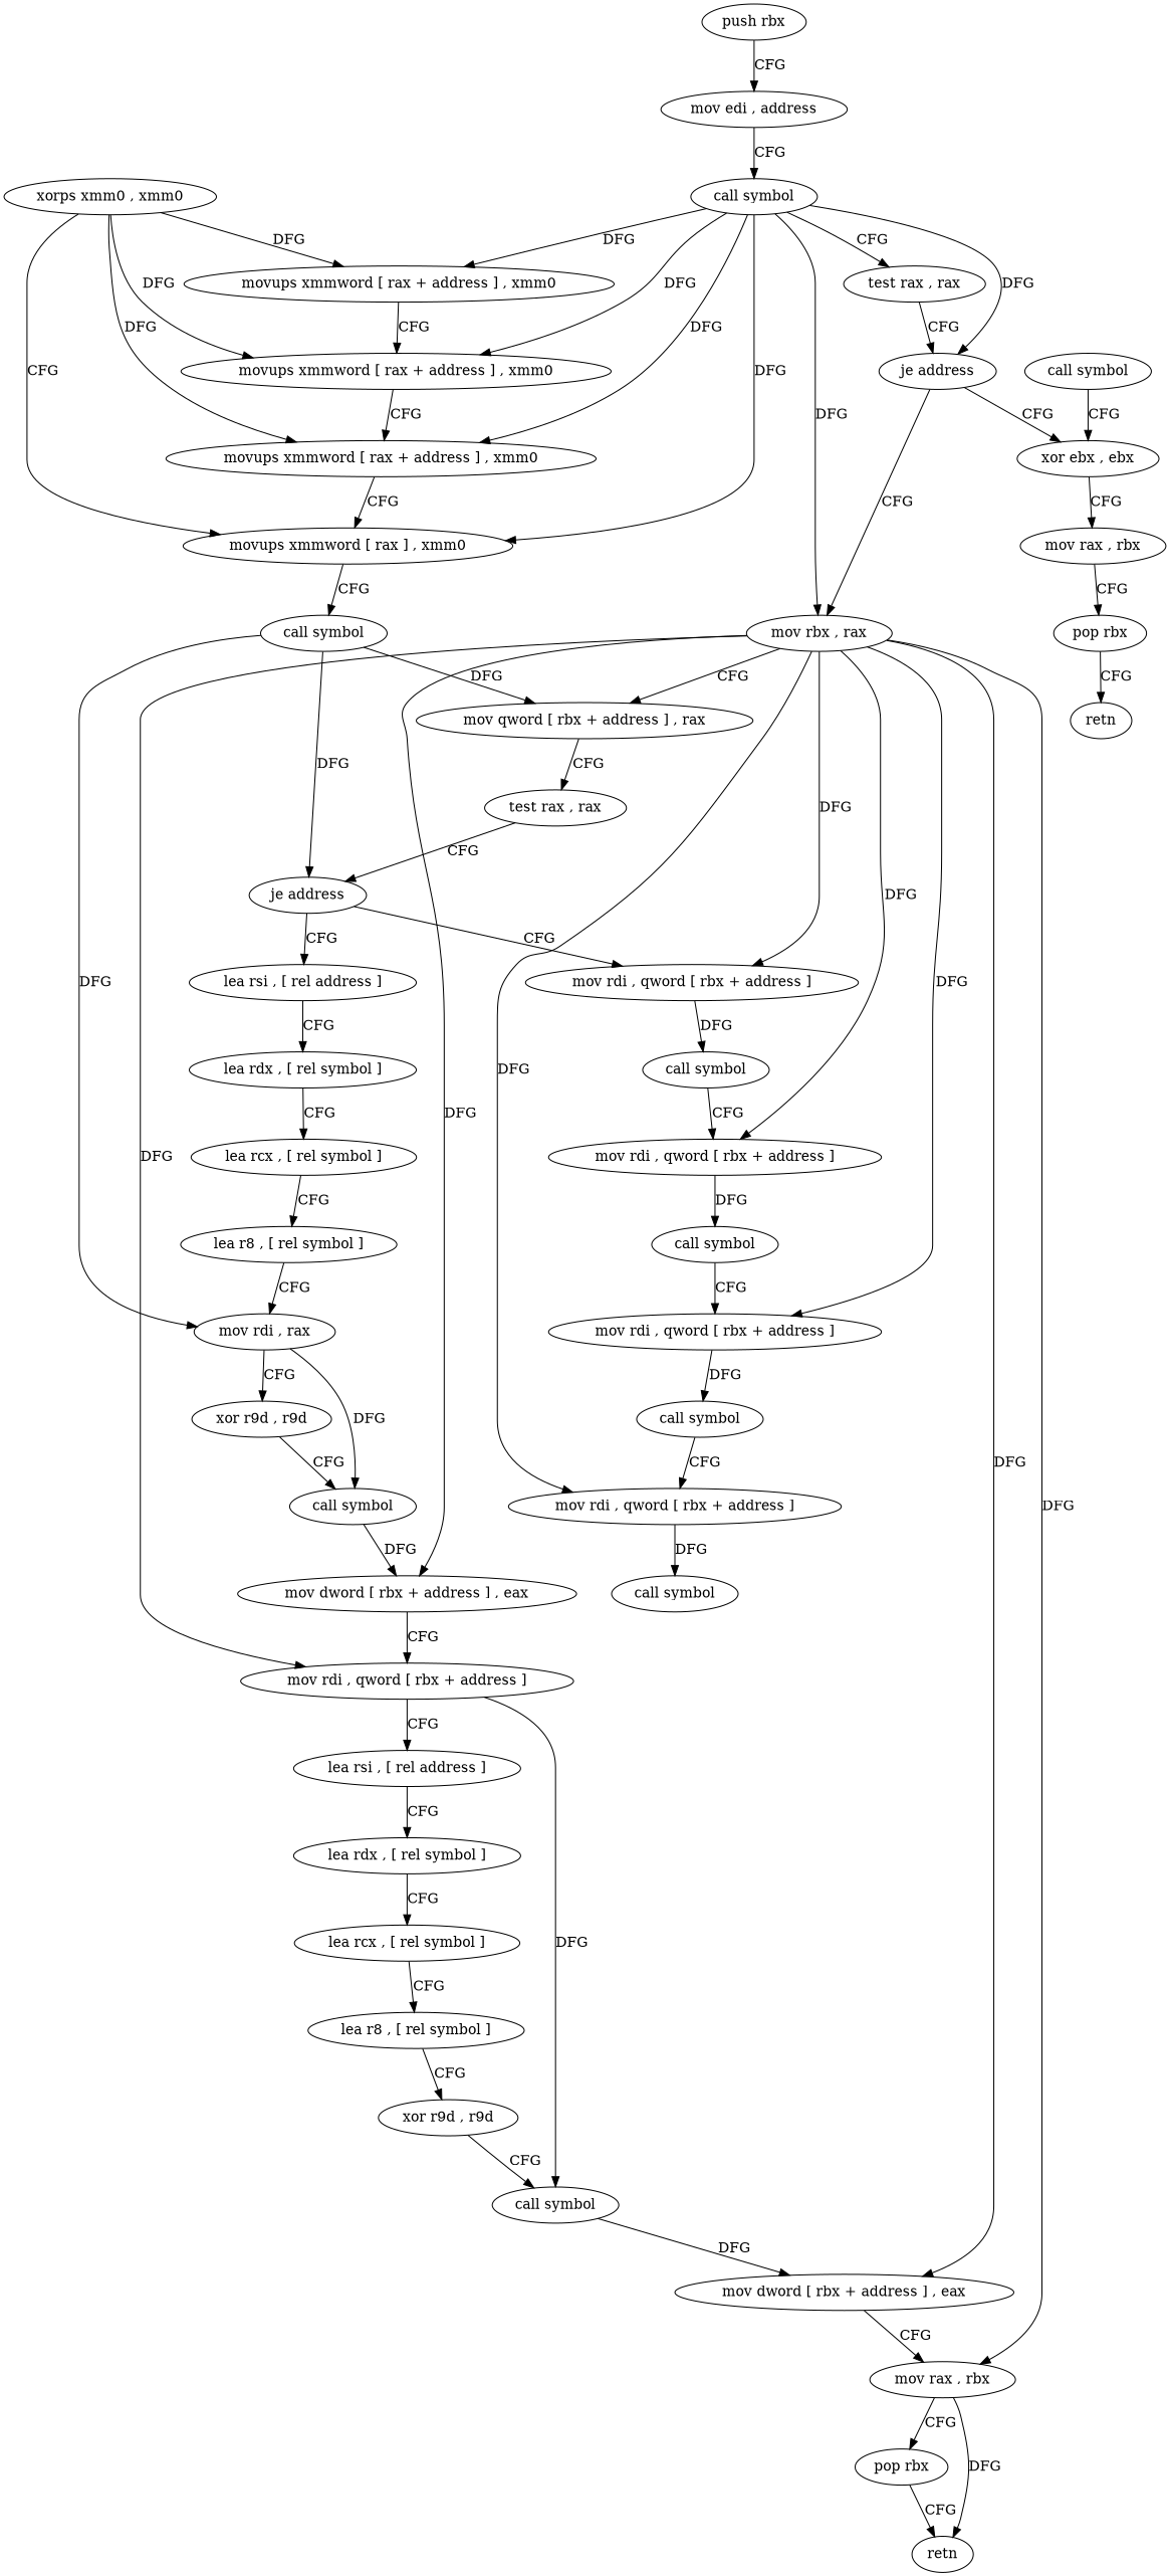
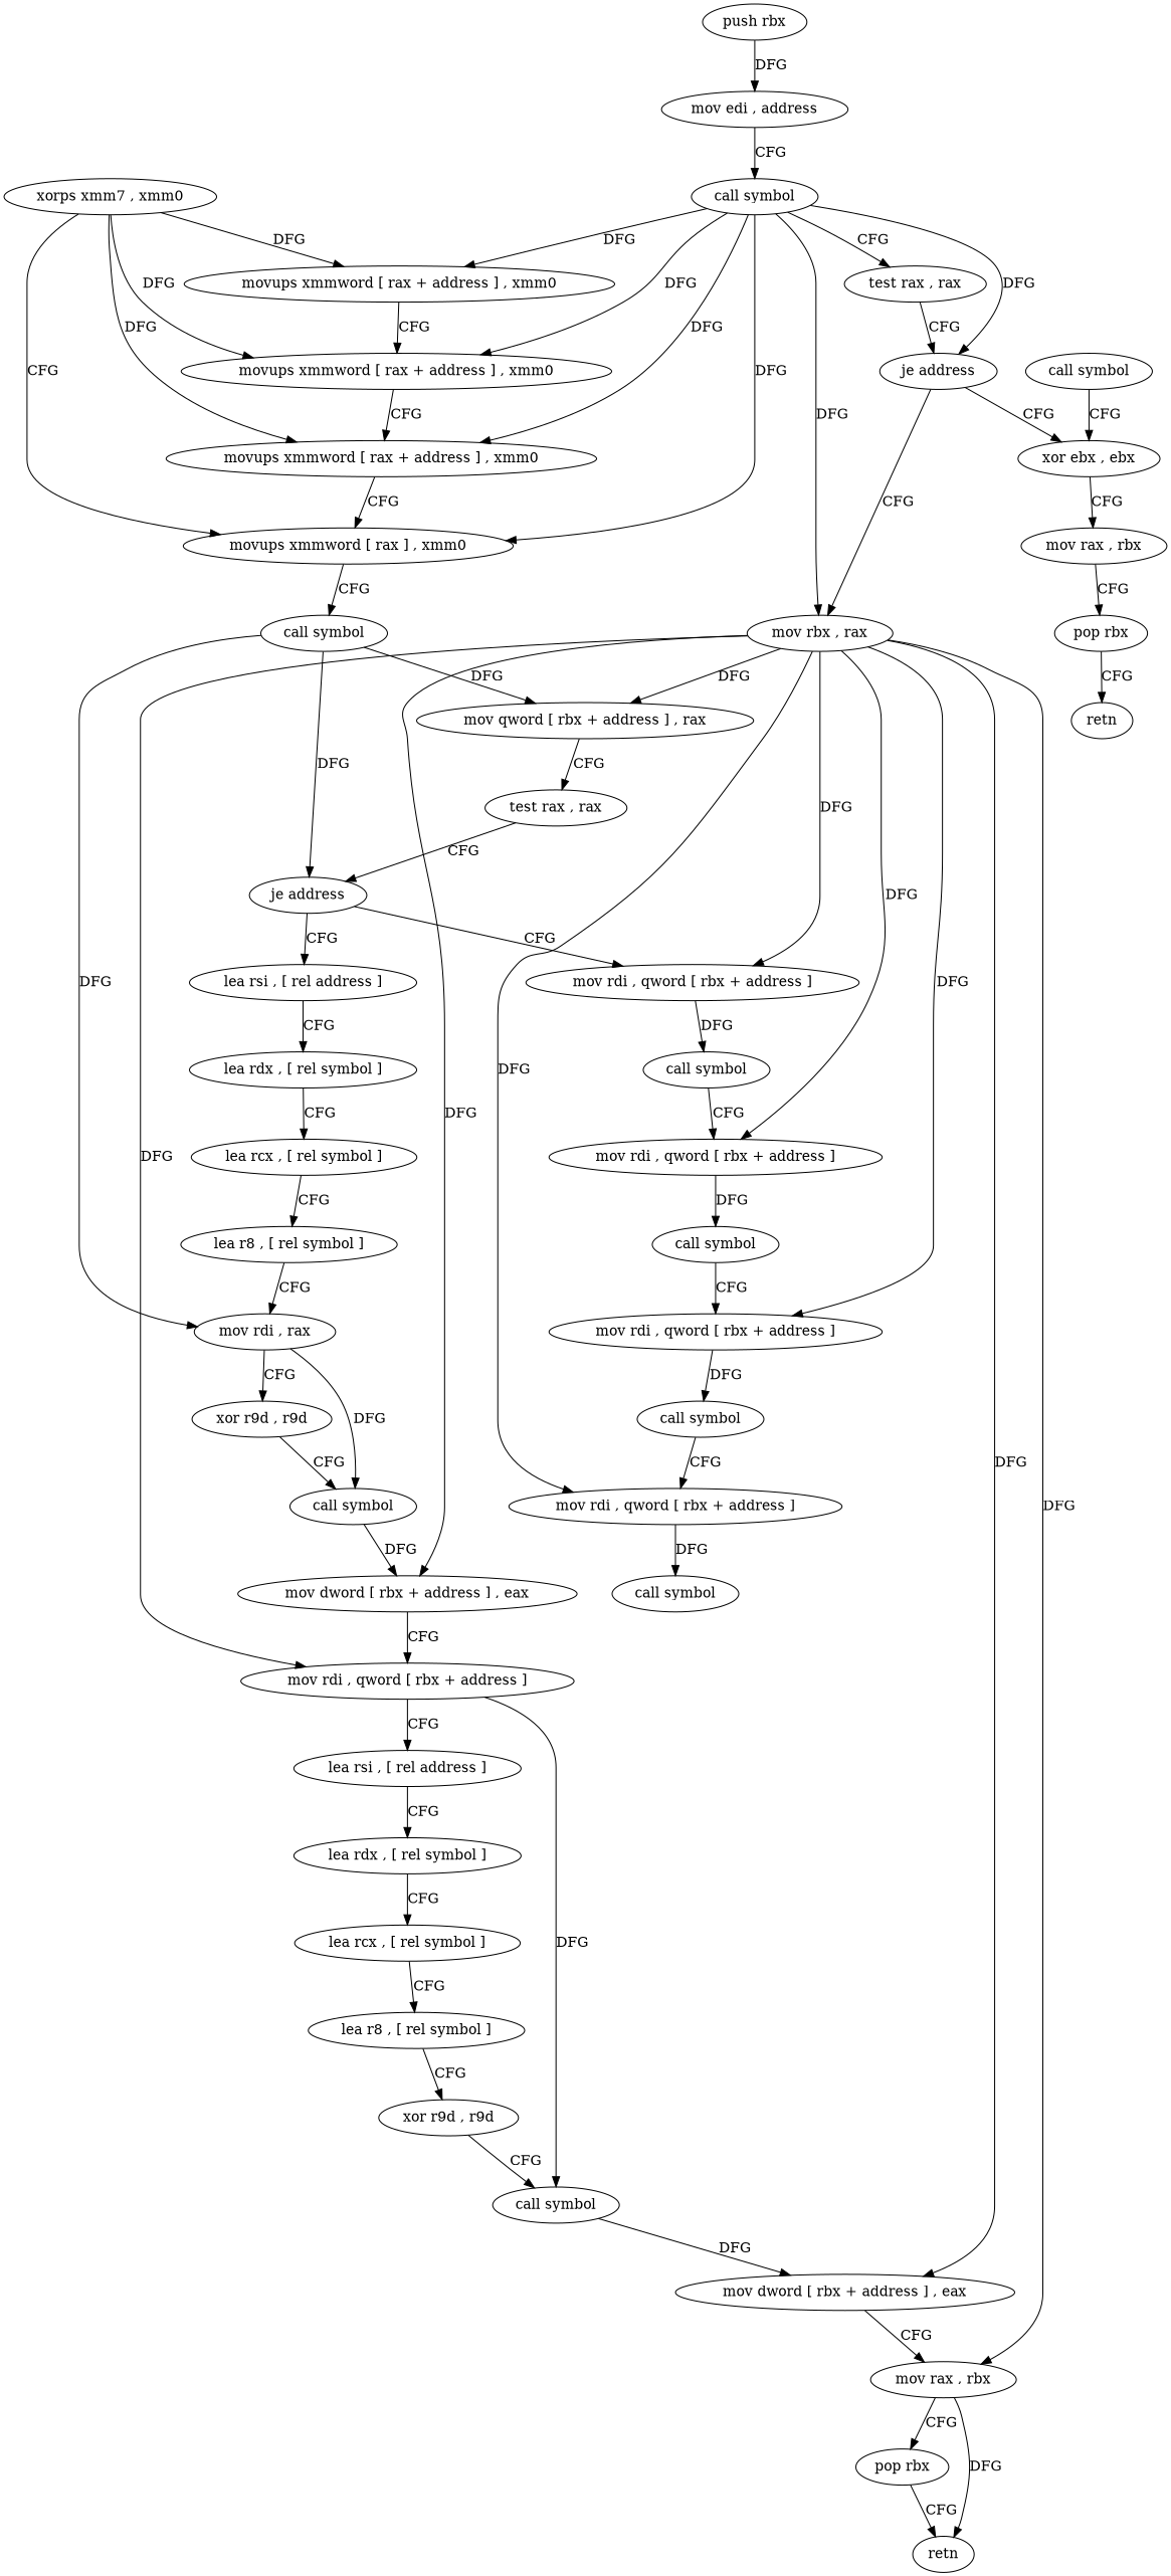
  digraph {
    n1 [label="push rbx"]
    n2 [label="mov edi , address"]
    n3 [label="call symbol"]
    n4 [label="test rax , rax"]
    n5 [label="je address"]
    n6 [label="mov rbx , rax"]
    n7 [label="movups xmmword [ rax + address ] , xmm0"]
    n8 [label="movups xmmword [ rax + address ] , xmm0"]
    n9 [label="movups xmmword [ rax + address ] , xmm0"]
    n10 [label="movups xmmword [ rax ] , xmm0"]
    n11 [label="xor ebx , ebx"]
    n12 [label="mov qword [ rbx + address ] , rax"]
    n13 [label="mov rdi , qword [ rbx + address ]"]
    n14 [label="mov rdi , qword [ rbx + address ]"]
    n15 [label="mov rdi , qword [ rbx + address ]"]
    n16 [label="mov rdi , qword [ rbx + address ]"]
    n17 [label="mov dword [ rbx + address ] , eax"]
    n18 [label="mov rdi , qword [ rbx + address ]"]
    n19 [label="mov dword [ rbx + address ] , eax"]
    n20 [label="mov rax , rbx"]
    n21 [label="call symbol"]
    n22 [label="mov rax , rbx"]
    n23 [label="pop rbx"]
-   n24 [label="xorps xmm0 , xmm0"]
+   n24 [label="xorps xmm7 , xmm0"]
    n25 [label="test rax , rax"]
    n26 [label="call symbol"]
    n27 [label="call symbol"]
    n28 [label="call symbol"]
    n29 [label="call symbol"]
    n30 [label="lea rsi , [ rel address ]"]
    n31 [label="call symbol"]
    n32 [label="pop rbx"]
    n33 [label=retn]
    n34 [label=retn]
    n35 [label="je address"]
    n36 [label="mov rdi , rax"]
    n37 [label="lea rsi , [ rel address ]"]
    n38 [label="xor r9d , r9d"]
    n39 [label="call symbol"]
    n40 [label="lea rdx , [ rel symbol ]"]
    n41 [label="lea rcx , [ rel symbol ]"]
    n42 [label="call symbol"]
    n43 [label="lea r8 , [ rel symbol ]"]
    n44 [label="lea rdx , [ rel symbol ]"]
    n45 [label="lea rcx , [ rel symbol ]"]
    n46 [label="lea r8 , [ rel symbol ]"]
    n47 [label="xor r9d , r9d"]
-   n1 -> n2 [label=CFG]
+   n1 -> n2 [label=DFG]
    n2 -> n3 [label=CFG]
    n3 -> n4 [label=CFG]
    n3 -> n5 [label=DFG]
    n3 -> n6 [label=DFG]
    n3 -> n7 [label=DFG]
    n3 -> n8 [label=DFG]
    n3 -> n9 [label=DFG]
    n3 -> n10 [label=DFG]
    n4 -> n5 [label=CFG]
    n5 -> n6 [label=CFG]
    n5 -> n11 [label=CFG]
-   n6 -> n12 [label=CFG]
+   n6 -> n12 [label=DFG]
    n6 -> n13 [label=DFG]
    n6 -> n14 [label=DFG]
    n6 -> n15 [label=DFG]
    n6 -> n16 [label=DFG]
    n6 -> n17 [label=DFG]
    n6 -> n18 [label=DFG]
    n6 -> n19 [label=DFG]
    n6 -> n20 [label=DFG]
    n7 -> n8 [label=CFG]
    n8 -> n9 [label=CFG]
    n9 -> n10 [label=CFG]
    n10 -> n21 [label=CFG]
    n11 -> n22 [label=CFG]
    n12 -> n25 [label=CFG]
    n13 -> n26 [label=DFG]
    n14 -> n27 [label=DFG]
    n15 -> n28 [label=DFG]
    n16 -> n29 [label=DFG]
    n17 -> n18 [label=CFG]
    n18 -> n30 [label=CFG]
    n18 -> n31 [label=DFG]
    n19 -> n20 [label=CFG]
    n20 -> n32 [label=CFG]
    n20 -> n33 [label=DFG]
    n21 -> n12 [label=DFG]
    n21 -> n35 [label=DFG]
    n21 -> n36 [label=DFG]
    n22 -> n23 [label=CFG]
    n23 -> n34 [label=CFG]
    n24 -> n7 [label=DFG]
    n24 -> n8 [label=DFG]
    n24 -> n9 [label=DFG]
    n24 -> n10 [label=CFG]
    n25 -> n35 [label=CFG]
    n26 -> n14 [label=CFG]
    n27 -> n15 [label=CFG]
    n28 -> n16 [label=CFG]
    n30 -> n44 [label=CFG]
    n31 -> n19 [label=DFG]
    n32 -> n33 [label=CFG]
    n35 -> n13 [label=CFG]
    n35 -> n37 [label=CFG]
    n36 -> n38 [label=CFG]
    n36 -> n39 [label=DFG]
    n37 -> n40 [label=CFG]
    n38 -> n39 [label=CFG]
    n39 -> n17 [label=DFG]
    n40 -> n41 [label=CFG]
    n41 -> n43 [label=CFG]
    n42 -> n11 [label=CFG]
    n43 -> n36 [label=CFG]
    n44 -> n45 [label=CFG]
    n45 -> n46 [label=CFG]
    n46 -> n47 [label=CFG]
    n47 -> n31 [label=CFG]
  }
